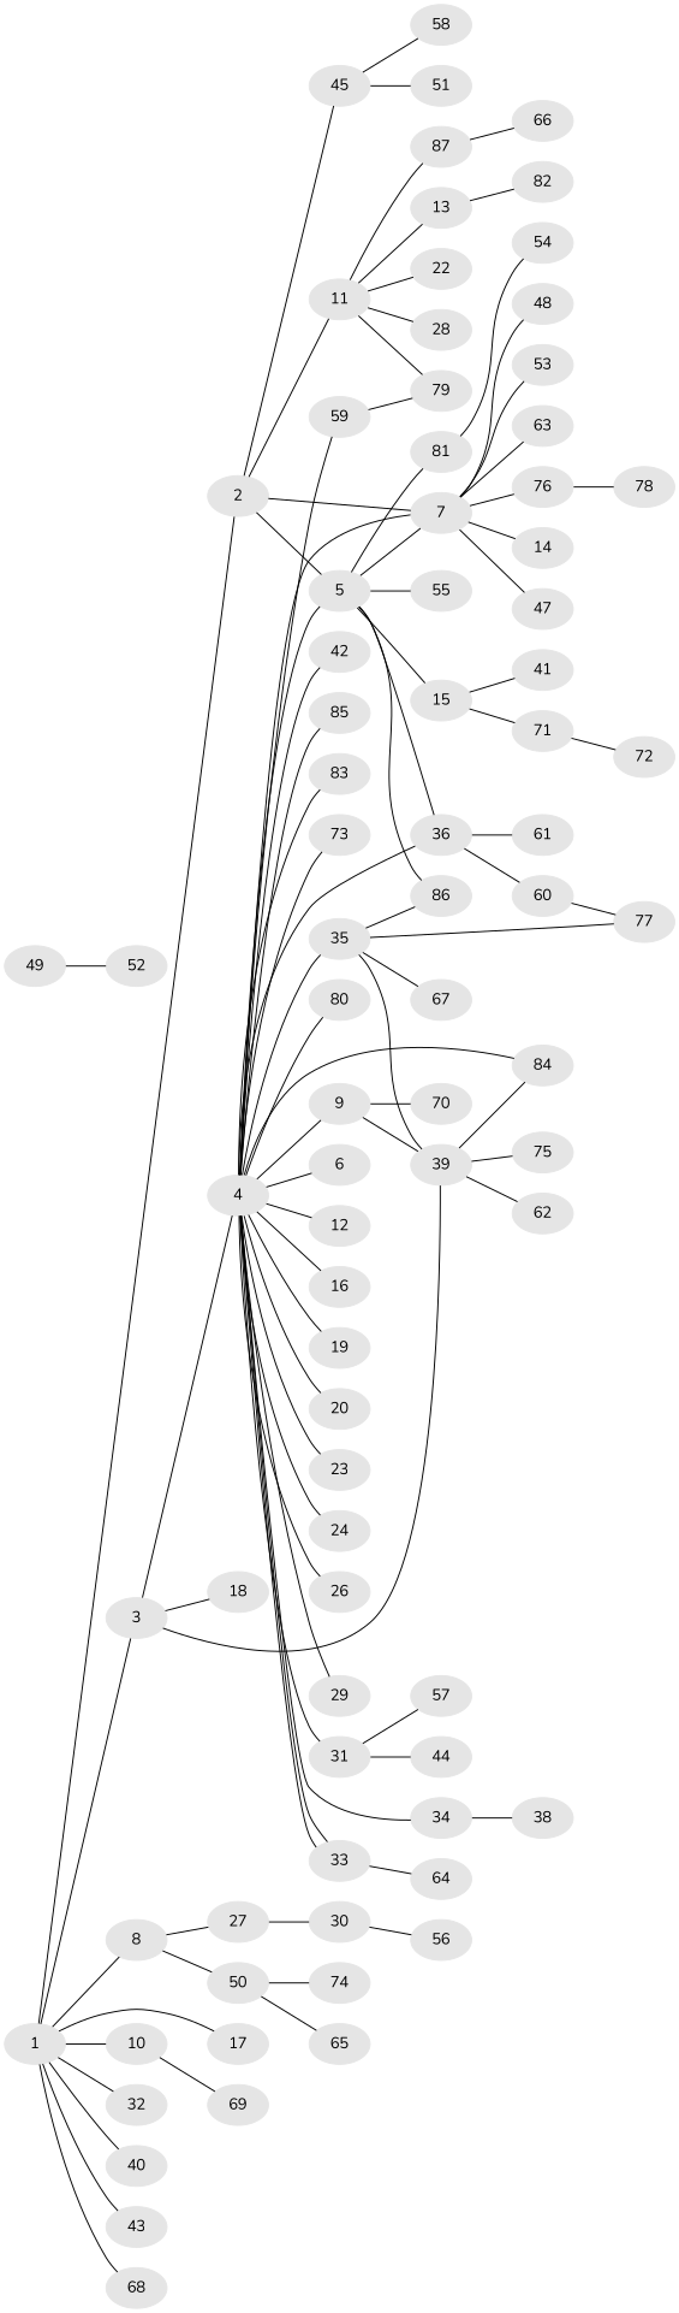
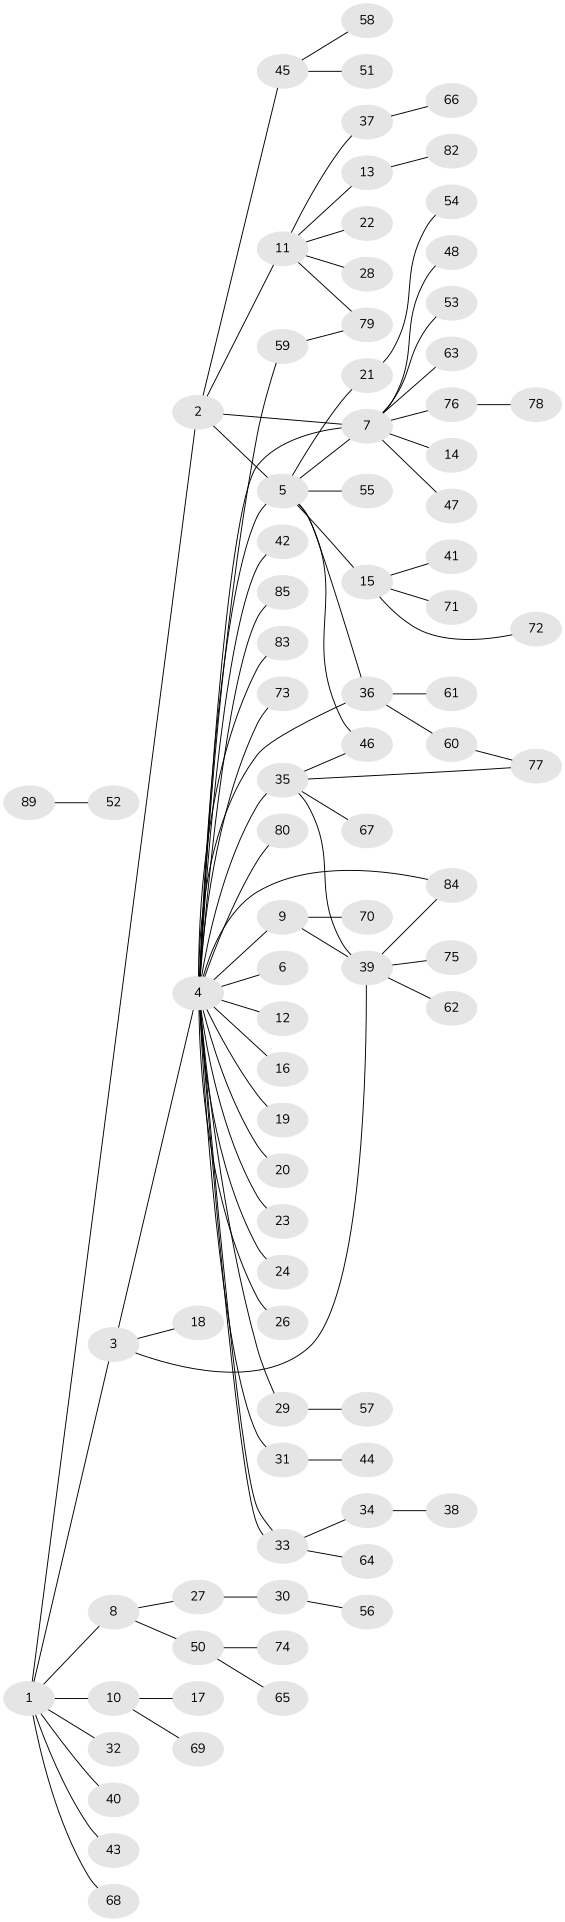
  graph {
    fontname=Nunito
    rankdir=LR
    node [color=gray90 fontname=Nunito style=filled]
    edge [fontname=Nunito]
    1
    2
    3
    8
    10
    17
    32
    40
    43
    68
    5
    7
    11
    45
    4
    18
    39
    27
    50
    69
    36
    15
-   21 [label=81]
-   46 [label=86]
+   21
+   46
    55
    14
    47
    48
    53
    63
    76
    13
    22
    28
-   37 [label=87]
+   37
    79
    51
    58
    6
    9
    12
    16
    19
    20
    23
    24
    26
    29
    31
    33
    34
    35
    42
    59
    73
    80
    n57 [label=85]
    83
    84
    62
    75
    70
    44
    57
    64
    38
    67
    77
    60
    61
-   49
+   49 [label=89]
    52
    41
    71
    72
    54
    78
    30
    65
    74
    82
    66
    56
    1 -- 2
    1 -- 3
    1 -- 8
    1 -- 10
-   1 -- 17
+   10 -- 17
    1 -- 32
    1 -- 40
    1 -- 43
    1 -- 68
    2 -- 5
    2 -- 7
    2 -- 11
    2 -- 45
    3 -- 4
    3 -- 18
    3 -- 39
    8 -- 27
    8 -- 50
    10 -- 69
    5 -- 7
    5 -- 36
    5 -- 15
    5 -- 21
    5 -- 46
    5 -- 55
    7 -- 14
    7 -- 47
    7 -- 48
    7 -- 53
    7 -- 63
    7 -- 76
    11 -- 13
    11 -- 22
    11 -- 28
    11 -- 37
    11 -- 79
    45 -- 51
    45 -- 58
    4 -- 5
    4 -- 7
    4 -- 36
    4 -- 6
    4 -- 9
    4 -- 12
    4 -- 16
    4 -- 19
    4 -- 20
    4 -- 23
    4 -- 24
    4 -- 26
    4 -- 29
    4 -- 31
    4 -- 33
    4 -- 33
-   4 -- 34
+   33 -- 34
    4 -- 35
    4 -- 42
    4 -- 59
    4 -- 73
    4 -- 80
    4 -- n57
    4 -- 83
    4 -- 84
    39 -- 84
    39 -- 62
    39 -- 75
    27 -- 30
    50 -- 65
    50 -- 74
    36 -- 60
    36 -- 61
    15 -- 41
    15 -- 71
-   71 -- 72
+   15 -- 72
    21 -- 54
    76 -- 78
    13 -- 82
    37 -- 66
    9 -- 39
    9 -- 70
    31 -- 44
-   31 -- 57
+   29 -- 57
    33 -- 64
    34 -- 38
    35 -- 39
    35 -- 46
    35 -- 67
    35 -- 77
    59 -- 79
    60 -- 77
    49 -- 52
    30 -- 56
  }
